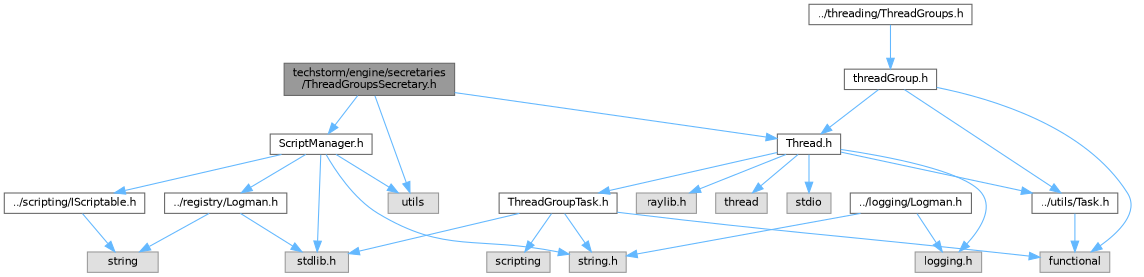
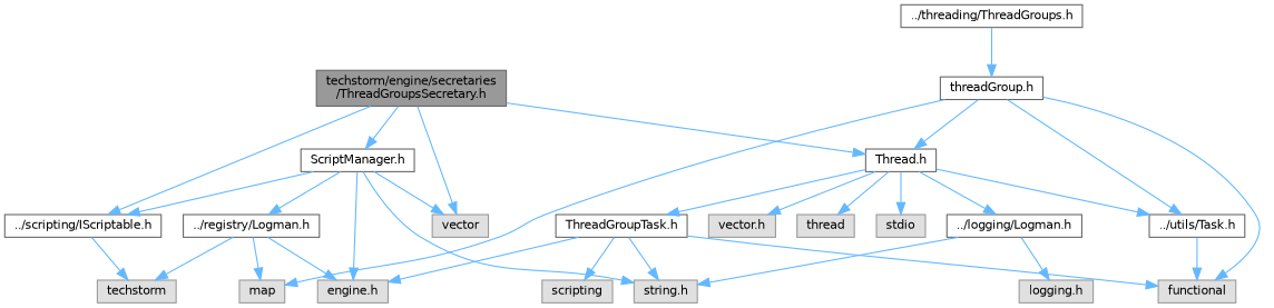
  digraph {
    node [color=grey60 fillcolor="#E0E0E0" fontname=Helvetica fontsize=10 shape=box style=filled]
    edge [color=steelblue1 fontname=Helvetica fontsize=10 labelfontname=Helvetica labelfontsize=10 style=solid]
    n1 [color=gray40 fillcolor=grey60 fontcolor=black height=0.2 label="techstorm/engine/secretaries\l/ThreadGroupsSecretary.h" width=0.4]
    n2 [color=grey40 fillcolor=white height=0.2 label="../scripting/IScriptable.h" width=0.4]
    n3 [color=grey40 fillcolor=white height=0.2 label="ScriptManager.h" width=0.4]
-   n4 [height=0.2 label=utils width=0.4]
+   n4 [height=0.2 label=vector width=0.4]
    n5 [color=grey40 fillcolor=white height=0.2 label="Thread.h" width=0.4]
    n6 [color=grey40 fillcolor=white height=0.2 label="../threading/ThreadGroups.h" width=0.4]
    n7 [color=grey40 fillcolor=white height=0.2 label="threadGroup.h" width=0.4]
-   n8 [height=0.2 label=string width=0.4]
+   n8 [height=0.2 label=techstorm width=0.4]
    n9 [height=0.2 label="string.h" width=0.4]
-   n10 [height=0.2 label="stdlib.h" width=0.4]
+   n10 [height=0.2 label="engine.h" width=0.4]
    n11 [color=grey40 fillcolor=white height=0.2 label="../registry/Logman.h" width=0.4]
+   n12 [height=0.2 label=map width=0.4]
    n13 [color=grey40 fillcolor=white height=0.2 label="../utils/Task.h" width=0.4]
    n14 [height=0.2 label=functional width=0.4]
    n15 [color=grey40 fillcolor=white height=0.2 label="ThreadGroupTask.h" width=0.4]
-   n16 [height=0.2 label="raylib.h" width=0.4]
+   n16 [height=0.2 label="vector.h" width=0.4]
    n17 [height=0.2 label=thread width=0.4]
    n18 [height=0.2 label=stdio width=0.4]
    n19 [color=grey40 fillcolor=white height=0.2 label="../logging/Logman.h" width=0.4]
    n20 [height=0.2 label=scripting width=0.4]
    n21 [height=0.2 label="logging.h" width=0.4]
+   n1 -> n2
    n1 -> n3
    n1 -> n4
    n1 -> n5
    n2 -> n8
    n3 -> n2
    n3 -> n4
    n3 -> n9
    n3 -> n10
    n3 -> n11
    n5 -> n13
    n5 -> n15
    n5 -> n16
    n5 -> n17
    n5 -> n18
-   n5 -> n21
+   n5 -> n19
    n6 -> n7
    n7 -> n5
+   n7 -> n12
    n7 -> n13
    n7 -> n14
    n11 -> n8
    n11 -> n10
+   n11 -> n12
    n13 -> n14
    n15 -> n9
    n15 -> n10
    n15 -> n14
    n15 -> n20
    n19 -> n9
    n19 -> n21
  }
